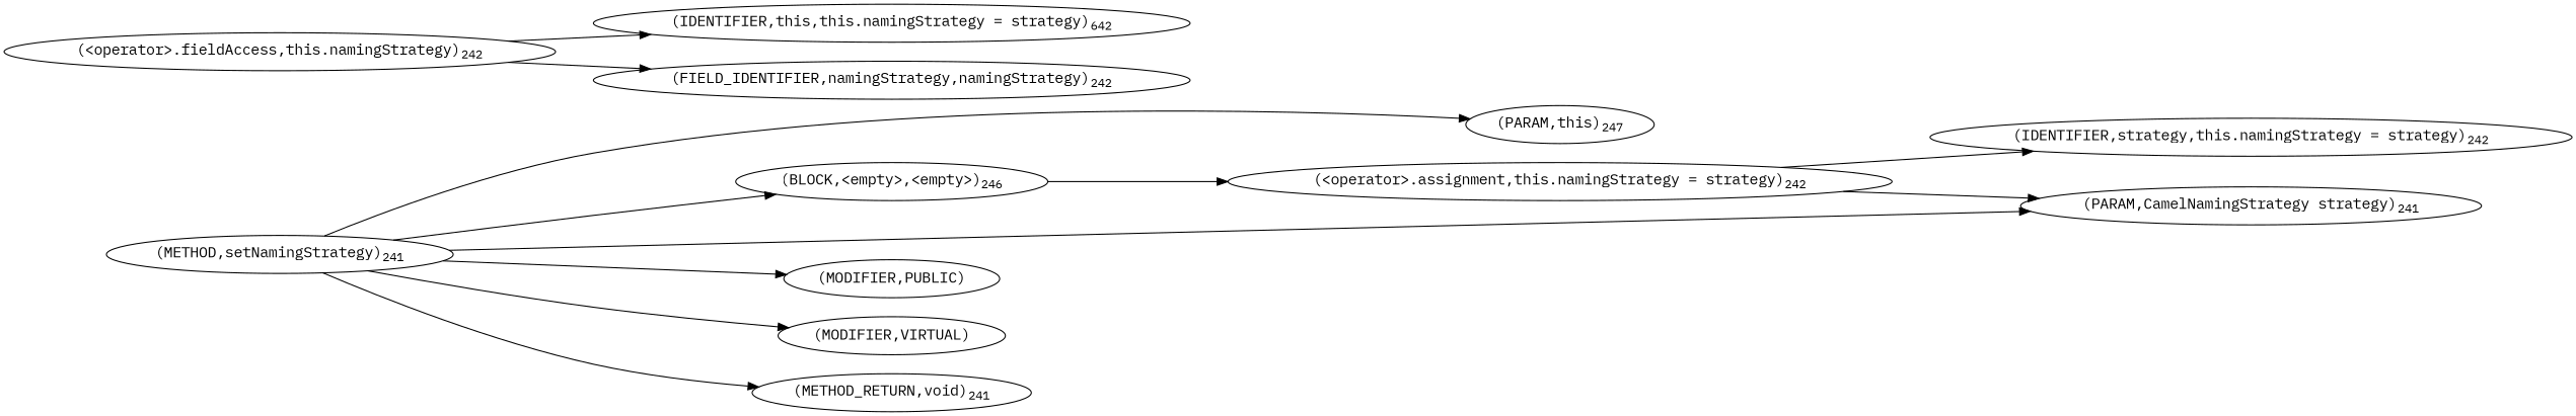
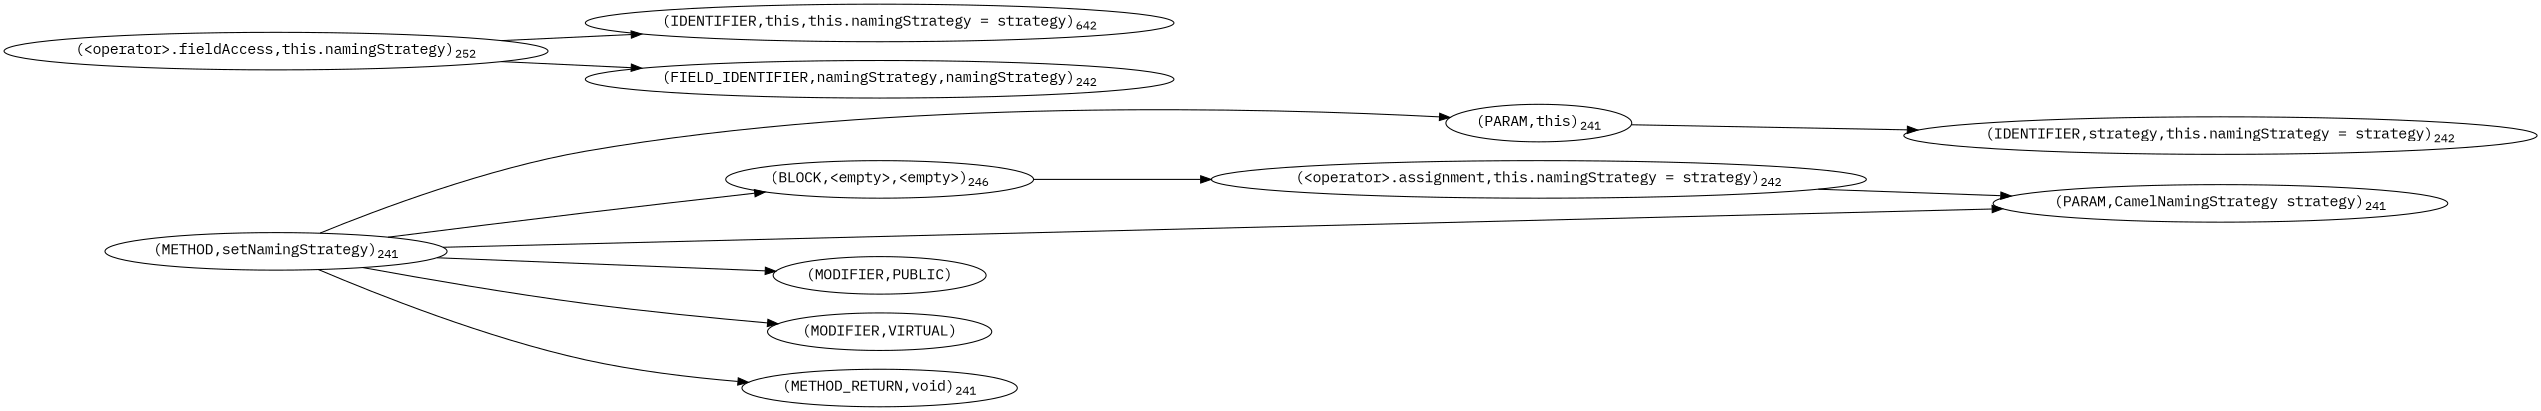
  digraph {
    fontname="IBM Plex Mono"
    rankdir=LR
    node [fontname="IBM Plex Mono"]
    edge [fontname="IBM Plex Mono"]
    n1 [label=<(METHOD,setNamingStrategy)<SUB>241</SUB>>]
-   n2 [label=<(PARAM,this)<SUB>247</SUB>>]
+   n2 [label=<(PARAM,this)<SUB>241</SUB>>]
    n3 [label=<(PARAM,CamelNamingStrategy strategy)<SUB>241</SUB>>]
    n4 [label=<(BLOCK,&lt;empty&gt;,&lt;empty&gt;)<SUB>246</SUB>>]
    n5 [label=<(MODIFIER,PUBLIC)>]
    n6 [label=<(MODIFIER,VIRTUAL)>]
    n7 [label=<(METHOD_RETURN,void)<SUB>241</SUB>>]
    n8 [label=<(&lt;operator&gt;.assignment,this.namingStrategy = strategy)<SUB>242</SUB>>]
    n9 [label=<(IDENTIFIER,strategy,this.namingStrategy = strategy)<SUB>242</SUB>>]
-   n10 [label=<(&lt;operator&gt;.fieldAccess,this.namingStrategy)<SUB>242</SUB>>]
+   n10 [label=<(&lt;operator&gt;.fieldAccess,this.namingStrategy)<SUB>252</SUB>>]
    n11 [label=<(IDENTIFIER,this,this.namingStrategy = strategy)<SUB>642</SUB>>]
    n12 [label=<(FIELD_IDENTIFIER,namingStrategy,namingStrategy)<SUB>242</SUB>>]
    n1 -> n2
    n1 -> n3
    n1 -> n4
    n1 -> n5
    n1 -> n6
    n1 -> n7
    n4 -> n8
    n8 -> n3
-   n8 -> n9
+   n2 -> n9
    n10 -> n11
    n10 -> n12
  }
